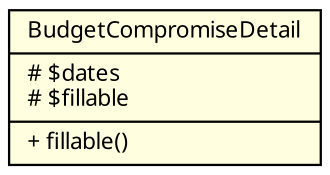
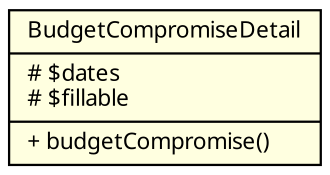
  digraph {
    fontname="Noto Sans"
-   n1 [color=black fillcolor=lightyellow fontcolor=black fontname="Noto Sans" fontsize=10 height=0.2 label="{BudgetCompromiseDetail\n|# $dates\l# $fillable\l|+ fillable()\l}" shape=record style=filled width=0.4]
+   n1 [color=black fillcolor=lightyellow fontcolor=black fontname="Noto Sans" fontsize=10 height=0.2 label="{BudgetCompromiseDetail\n|# $dates\l# $fillable\l|+ budgetCompromise()\l}" shape=record style=filled width=0.4]
  }
